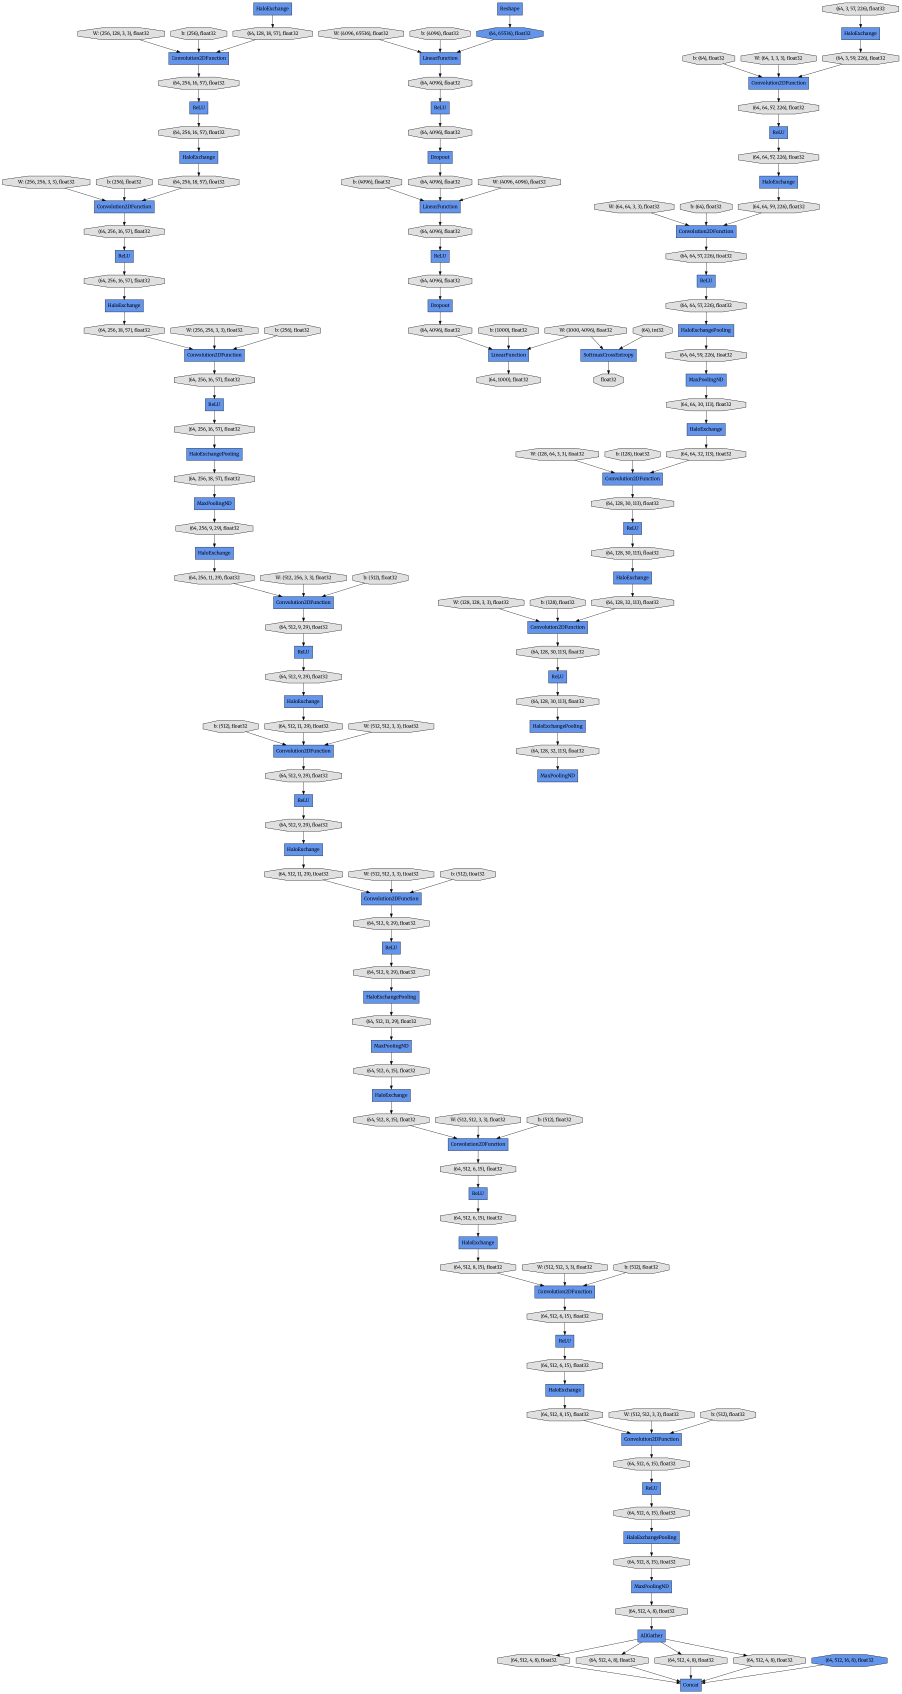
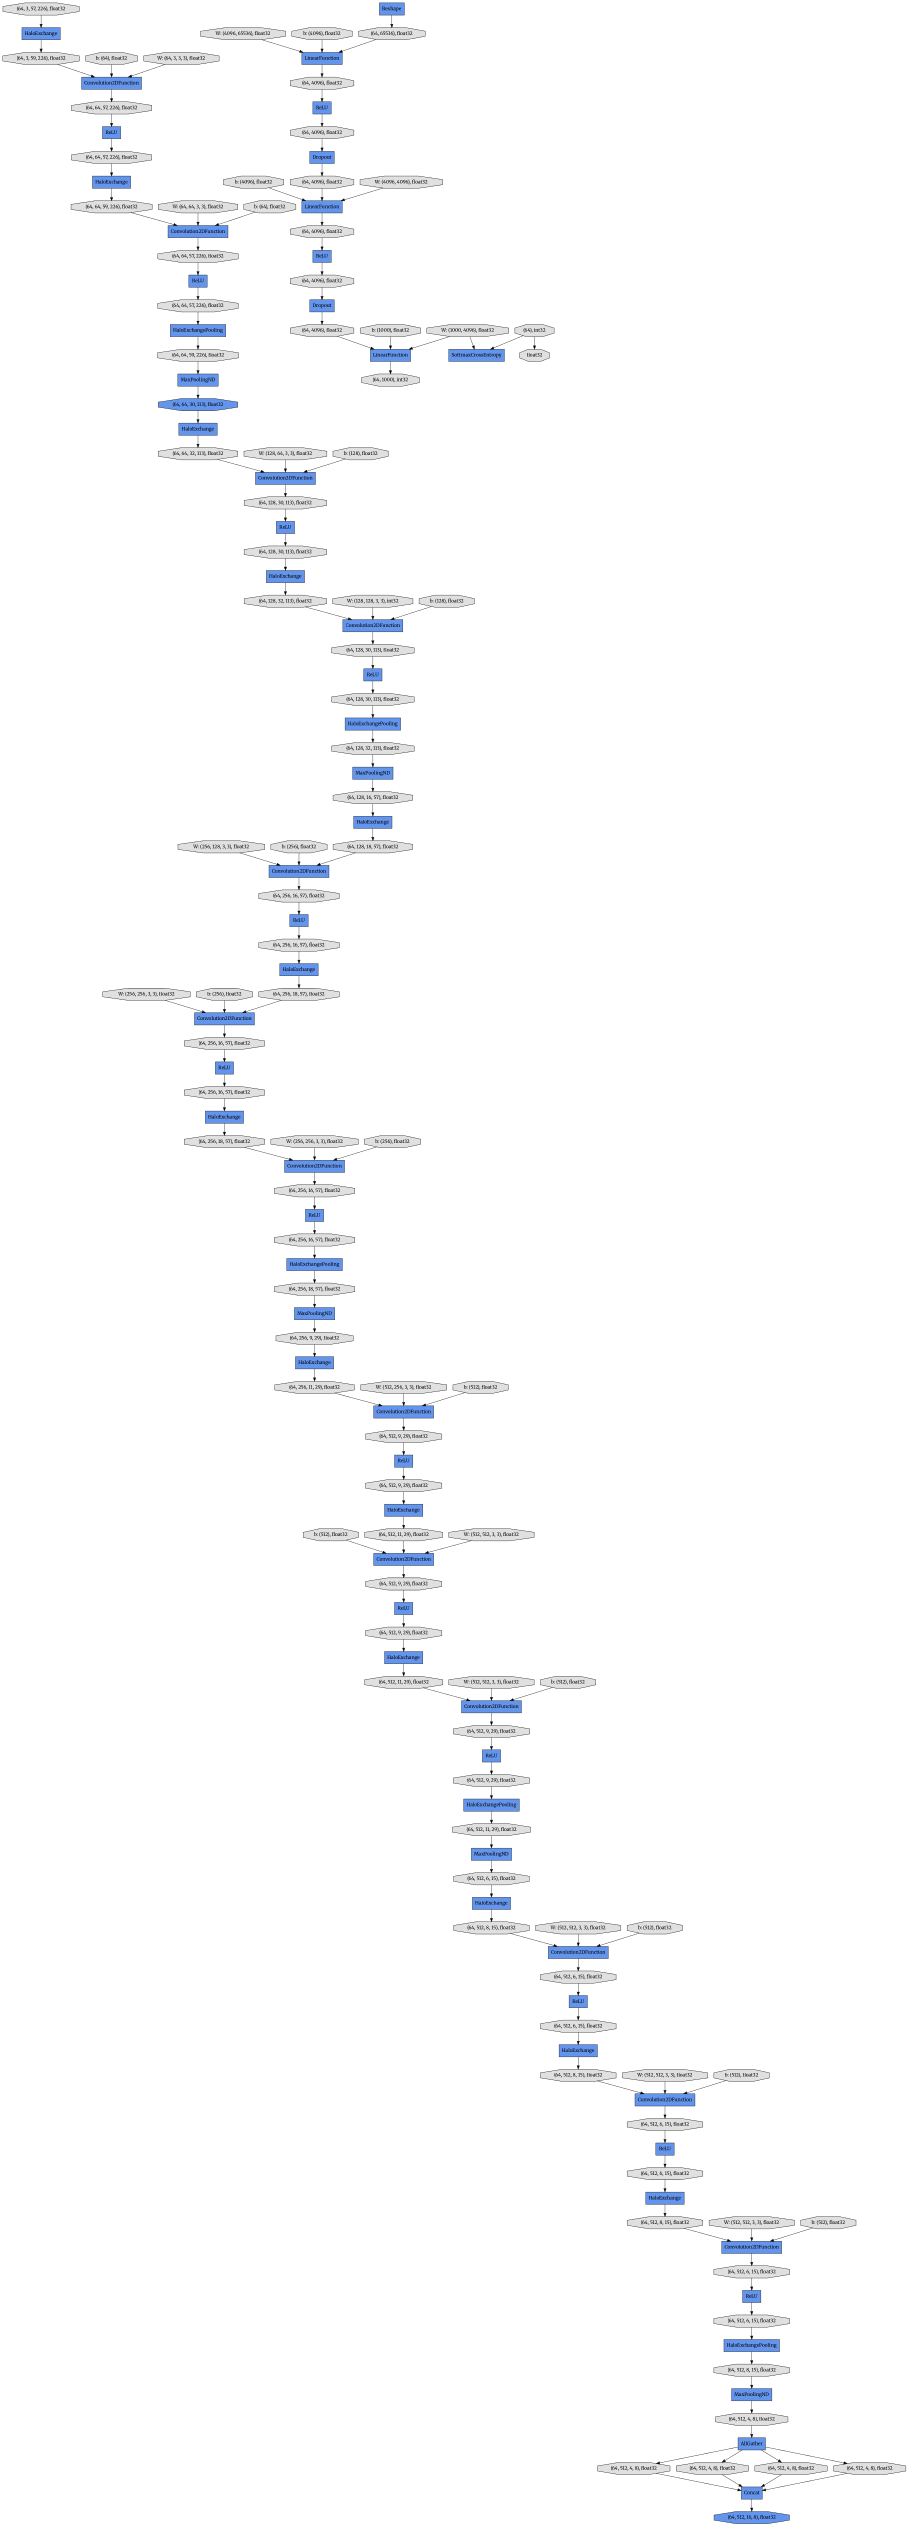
  digraph {
    fontname=Merriweather
    rankdir=TB
    node [fillcolor="#E0E0E0" fontname=Merriweather shape=octagon style=filled]
    edge [fontname=Merriweather]
    n1 [label="b: (512), float32"]
    n2 [fillcolor="#6495ED" label=Convolution2DFunction shape=record]
    n3 [label="(64, 512, 9, 29), float32"]
    n4 [label="b: (4096), float32"]
    n5 [fillcolor="#6495ED" label=LinearFunction shape=record]
    n6 [label="(64, 4096), float32"]
    n7 [label="W: (512, 512, 3, 3), float32"]
    n8 [fillcolor="#6495ED" label=Convolution2DFunction shape=record]
    n9 [label="(64, 512, 9, 29), float32"]
    n10 [label="W: (1000, 4096), float32"]
    n11 [fillcolor="#6495ED" label=LinearFunction shape=record]
    n12 [fillcolor="#6495ED" label=SoftmaxCrossEntropy shape=record]
-   n13 [label="(64, 1000), float32"]
+   n13 [label="(64, 1000), int32"]
    n14 [label="b: (512), float32"]
    n15 [label="b: (1000), float32"]
    n16 [fillcolor="#6495ED" label=Dropout shape=record]
    n17 [label="(64, 4096), float32"]
    n18 [label="W: (512, 512, 3, 3), float32"]
    n19 [fillcolor="#6495ED" label=Convolution2DFunction shape=record]
    n20 [label="(64, 512, 6, 15), float32"]
    n21 [label="b: (512), float32"]
    n22 [label="W: (512, 512, 3, 3), float32"]
    n23 [fillcolor="#6495ED" label=Convolution2DFunction shape=record]
    n24 [label="(64, 512, 6, 15), float32"]
    n25 [fillcolor="#6495ED" label=HaloExchange shape=record]
    n26 [label="(64, 256, 18, 57), float32"]
    n27 [fillcolor="#6495ED" label=Convolution2DFunction shape=record]
    n28 [label="b: (512), float32"]
    n29 [label=float32]
    n30 [fillcolor="#6495ED" label=Dropout shape=record]
    n31 [label="(64, 4096), float32"]
    n32 [fillcolor="#6495ED" label=HaloExchange shape=record]
    n33 [label="(64, 3, 59, 226), float32"]
    n34 [fillcolor="#6495ED" label=Convolution2DFunction shape=record]
    n35 [label="W: (512, 512, 3, 3), float32"]
    n36 [fillcolor="#6495ED" label=Convolution2DFunction shape=record]
    n37 [label="(64, 512, 6, 15), float32"]
    n38 [fillcolor="#6495ED" label=ReLU shape=record]
    n39 [label="(64, 64, 57, 226), float32"]
    n40 [fillcolor="#6495ED" label=HaloExchangePooling shape=record]
    n41 [label="(64, 64, 57, 226), float32"]
    n42 [fillcolor="#6495ED" label=ReLU shape=record]
    n43 [label="(64, 3, 57, 226), float32"]
    n44 [fillcolor="#6495ED" label=HaloExchange shape=record]
    n45 [label="(64, 128, 32, 113), float32"]
    n46 [fillcolor="#6495ED" label=Convolution2DFunction shape=record]
    n47 [fillcolor="#6495ED" label=Convolution2DFunction shape=record]
    n48 [label="(64, 128, 30, 113), float32"]
    n49 [fillcolor="#6495ED" label=ReLU shape=record]
    n50 [fillcolor="#6495ED" label=Convolution2DFunction shape=record]
    n51 [label="(64, 64, 57, 226), float32"]
    n52 [label="(64, 64, 59, 226), float32"]
    n53 [fillcolor="#6495ED" label=MaxPoolingND shape=record]
    n54 [label="b: (512), float32"]
    n55 [fillcolor="#6495ED" label=HaloExchange shape=record]
    n56 [label="(64, 64, 59, 226), float32"]
-   n57 [label="(64, 64, 30, 113), float32"]
+   n57 [fillcolor="#6495ED" label="(64, 64, 30, 113), float32"]
    n58 [fillcolor="#6495ED" label=HaloExchange shape=record]
    n59 [fillcolor="#6495ED" label=ReLU shape=record]
    n60 [label="(64, 4096), float32"]
    n61 [label="W: (4096, 65536), float32"]
    n62 [fillcolor="#6495ED" label=LinearFunction shape=record]
    n63 [label="(64, 4096), float32"]
    n64 [fillcolor="#6495ED" label=ReLU shape=record]
    n65 [label="(64, 4096), float32"]
    n66 [fillcolor="#6495ED" label=MaxPoolingND shape=record]
+   n67 [label="(64, 128, 16, 57), float32"]
    n68 [fillcolor="#6495ED" label=HaloExchange shape=record]
    n69 [label="(64, 64, 32, 113), float32"]
    n70 [label="b: (4096), float32"]
    n71 [fillcolor="#6495ED" label=Reshape shape=record]
-   n72 [fillcolor="#6495ED" label="(64, 65536), float32"]
+   n72 [label="(64, 65536), float32"]
    n73 [label="W: (4096, 4096), float32"]
    n74 [label="(64, 128, 30, 113), float32"]
    n75 [label="(64, 64, 57, 226), float32"]
    n76 [fillcolor="#6495ED" label=ReLU shape=record]
    n77 [label="(64, 512, 6, 15), float32"]
    n78 [label="(64, 256, 18, 57), float32"]
    n79 [fillcolor="#6495ED" label=MaxPoolingND shape=record]
    n80 [label="(64, 256, 9, 29), float32"]
    n81 [label="(64, 512, 4, 8), float32"]
    n82 [fillcolor="#6495ED" label=AllGather shape=record]
    n83 [label="(64, 512, 4, 8), float32"]
    n84 [label="(64, 512, 4, 8), float32"]
    n85 [label="(64, 512, 4, 8), float32"]
    n86 [label="(64, 512, 4, 8), float32"]
    n87 [label="(64, 256, 16, 57), float32"]
    n88 [label="(64, 512, 9, 29), float32"]
    n89 [fillcolor="#6495ED" label=HaloExchangePooling shape=record]
    n90 [label="(64, 512, 11, 29), float32"]
    n91 [label="(64, 256, 16, 57), float32"]
    n92 [fillcolor="#6495ED" label=ReLU shape=record]
    n93 [label="(64, 256, 16, 57), float32"]
-   n94 [label="W: (128, 128, 3, 3), float32"]
+   n94 [label="W: (128, 128, 3, 3), int32"]
    n95 [label="(64, 128, 30, 113), float32"]
    n96 [fillcolor="#6495ED" label=HaloExchange shape=record]
    n97 [label="(64, 512, 8, 15), float32"]
    n98 [label="(64, 512, 6, 15), float32"]
    n99 [label="(64, 512, 9, 29), float32"]
    n100 [fillcolor="#6495ED" label=HaloExchange shape=record]
    n101 [label="(64, 512, 11, 29), float32"]
    n102 [label="b: (128), float32"]
    n103 [fillcolor="#6495ED" label=HaloExchangePooling shape=record]
    n104 [label="(64, 512, 8, 15), float32"]
    n105 [fillcolor="#6495ED" label=HaloExchangePooling shape=record]
    n106 [fillcolor="#6495ED" label=MaxPoolingND shape=record]
    n107 [fillcolor="#6495ED" label=MaxPoolingND shape=record]
    n108 [fillcolor="#6495ED" label=HaloExchange shape=record]
    n109 [label="(64, 256, 11, 29), float32"]
    n110 [label="W: (256, 128, 3, 3), float32"]
    n111 [fillcolor="#6495ED" label=Convolution2DFunction shape=record]
    n112 [label="(64, 256, 16, 57), float32"]
    n113 [fillcolor="#6495ED" label=ReLU shape=record]
    n114 [label="(64, 512, 9, 29), float32"]
    n115 [fillcolor="#6495ED" label=Concat shape=record]
    n116 [fillcolor="#6495ED" label="(64, 512, 16, 8), float32"]
    n117 [fillcolor="#6495ED" label=ReLU shape=record]
    n118 [label="(64, 512, 6, 15), float32"]
    n119 [label="b: (256), float32"]
    n120 [label="(64, 128, 18, 57), float32"]
    n121 [label="(64), int32"]
    n122 [fillcolor="#6495ED" label=ReLU shape=record]
    n123 [label="(64, 256, 16, 57), float32"]
    n124 [fillcolor="#6495ED" label=HaloExchange shape=record]
    n125 [label="(64, 512, 9, 29), float32"]
    n126 [fillcolor="#6495ED" label=ReLU shape=record]
    n127 [fillcolor="#6495ED" label=ReLU shape=record]
    n128 [label="W: (256, 256, 3, 3), float32"]
    n129 [fillcolor="#6495ED" label=Convolution2DFunction shape=record]
    n130 [label="(64, 256, 16, 57), float32"]
    n131 [fillcolor="#6495ED" label=Convolution2DFunction shape=record]
    n132 [fillcolor="#6495ED" label=HaloExchange shape=record]
    n133 [label="(64, 512, 8, 15), float32"]
    n134 [fillcolor="#6495ED" label=HaloExchange shape=record]
    n135 [label="(64, 128, 32, 113), float32"]
    n136 [fillcolor="#6495ED" label=ReLU shape=record]
    n137 [label="(64, 128, 30, 113), float32"]
    n138 [fillcolor="#6495ED" label=HaloExchangePooling shape=record]
    n139 [label="b: (256), float32"]
    n140 [fillcolor="#6495ED" label=ReLU shape=record]
    n141 [label="(64, 256, 18, 57), float32"]
    n142 [fillcolor="#6495ED" label=ReLU shape=record]
    n143 [label="W: (256, 256, 3, 3), float32"]
    n144 [label="(64, 512, 6, 15), float32"]
    n145 [fillcolor="#6495ED" label=HaloExchange shape=record]
    n146 [label="(64, 512, 11, 29), float32"]
    n147 [label="b: (64), float32"]
    n148 [label="b: (256), float32"]
    n149 [label="W: (64, 64, 3, 3), float32"]
    n150 [label="W: (64, 3, 3, 3), float32"]
    n151 [label="(64, 512, 8, 15), float32"]
    n152 [label="W: (512, 256, 3, 3), float32"]
    n153 [label="b: (64), float32"]
    n154 [label="b: (512), float32"]
    n155 [label="W: (128, 64, 3, 3), float32"]
    n156 [label="W: (512, 512, 3, 3), float32"]
    n157 [label="b: (128), float32"]
    n1 -> n2
    n2 -> n3
    n3 -> n113
    n4 -> n5
    n5 -> n6
    n6 -> n59
    n7 -> n8
    n8 -> n9
    n9 -> n142
    n10 -> n11
    n10 -> n12
    n11 -> n13
-   n12 -> n29
+   n121 -> n29
    n14 -> n8
    n15 -> n11
    n16 -> n17
    n17 -> n5
    n18 -> n19
    n19 -> n20
    n20 -> n117
    n21 -> n19
    n22 -> n23
    n23 -> n24
    n24 -> n136
    n25 -> n26
    n26 -> n27
    n27 -> n91
    n28 -> n23
    n30 -> n31
    n31 -> n11
    n32 -> n33
    n33 -> n34
    n34 -> n41
    n35 -> n36
    n36 -> n37
    n37 -> n76
    n38 -> n39
    n39 -> n40
    n40 -> n52
    n41 -> n42
    n42 -> n75
    n43 -> n32
    n44 -> n45
    n45 -> n46
    n46 -> n95
    n47 -> n48
    n48 -> n49
    n49 -> n74
    n50 -> n51
    n51 -> n38
    n52 -> n53
    n53 -> n57
    n54 -> n36
    n55 -> n56
    n56 -> n50
    n57 -> n58
    n58 -> n69
    n59 -> n60
    n60 -> n30
    n61 -> n62
    n62 -> n63
    n63 -> n64
    n64 -> n65
    n65 -> n16
+   n66 -> n67
+   n67 -> n68
    n68 -> n120
    n69 -> n47
    n70 -> n62
    n71 -> n72
    n72 -> n62
    n73 -> n5
    n74 -> n44
    n75 -> n55
    n76 -> n77
    n77 -> n103
    n78 -> n79
    n79 -> n80
    n80 -> n108
    n81 -> n82
    n82 -> n83
    n82 -> n84
    n82 -> n85
    n82 -> n86
    n83 -> n115
    n84 -> n115
    n85 -> n115
    n86 -> n115
    n87 -> n25
    n88 -> n89
    n89 -> n90
    n90 -> n106
    n91 -> n92
    n92 -> n93
    n93 -> n105
    n94 -> n46
    n95 -> n127
    n96 -> n97
    n97 -> n19
    n98 -> n96
    n99 -> n100
    n100 -> n101
    n101 -> n2
    n102 -> n46
    n103 -> n104
    n104 -> n107
    n105 -> n78
    n106 -> n98
    n107 -> n81
    n108 -> n109
    n109 -> n131
    n110 -> n111
    n111 -> n112
    n112 -> n122
    n113 -> n114
    n114 -> n134
-   n116 -> n115
+   n115 -> n116
    n117 -> n118
    n118 -> n132
    n119 -> n111
    n120 -> n111
    n121 -> n12
    n122 -> n123
    n123 -> n124
    n124 -> n141
    n125 -> n126
    n126 -> n99
    n127 -> n137
    n128 -> n129
    n129 -> n130
    n130 -> n140
    n131 -> n125
    n132 -> n133
    n133 -> n23
    n134 -> n146
    n135 -> n66
    n136 -> n144
    n137 -> n138
    n138 -> n135
    n139 -> n129
    n140 -> n87
    n141 -> n129
    n142 -> n88
    n143 -> n27
    n144 -> n145
    n145 -> n151
    n146 -> n8
    n147 -> n34
    n148 -> n27
    n149 -> n50
    n150 -> n34
    n151 -> n36
    n152 -> n131
    n153 -> n50
    n154 -> n131
    n155 -> n47
    n156 -> n2
    n157 -> n47
  }
